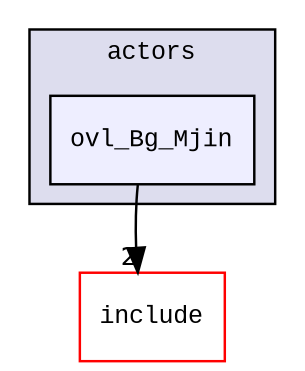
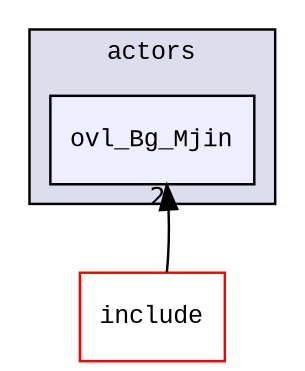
  digraph {
    compound=true
    fontname="Liberation Mono"
    node [fontname="Liberation Mono" fontsize=10 shape=box style=filled]
    n1 [fillcolor="#eeeeff" label=ovl_Bg_Mjin pencolor=black]
    n2 [color=red fillcolor=white label=include]
    subgraph cluster_1 {
      bgcolor="#ddddee"
      fontsize=10
      label=actors
      pencolor=black
      n1
    }
-   n1 -> n2 [headlabel=2 labeldistance=1.5 labelfontname=Helvetica labelfontsize=10 fontname="Liberation Mono"]
+   n2 -> n1 [headlabel=2 labeldistance=1.5 labelfontname=Helvetica labelfontsize=10 fontname="Liberation Mono"]
  }
